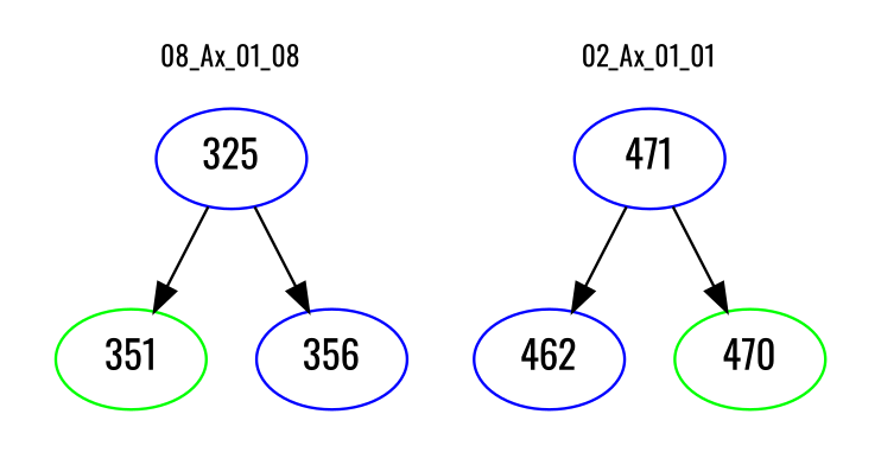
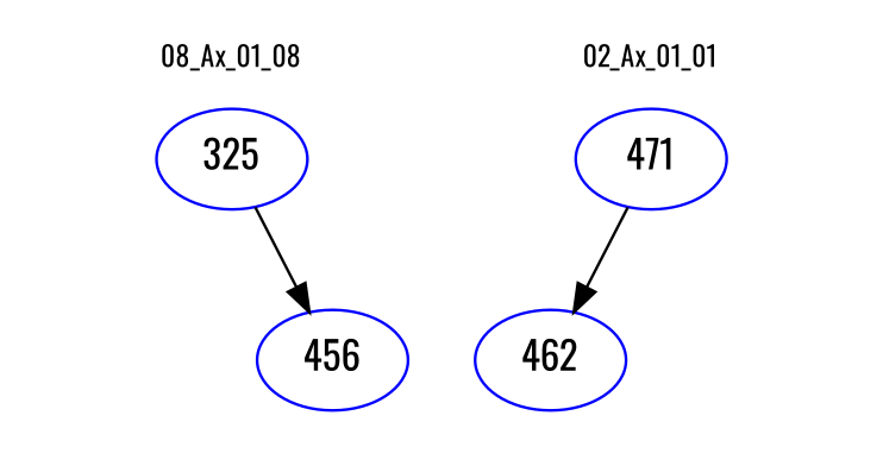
  digraph {
    fontname=Oswald
    node [color=blue fontname=Oswald]
    edge [color=black fontname=Oswald]
    n1 [label=325]
-   n2 [color=green label=351]
-   n3 [label=356]
+   n3 [label=456]
    n4 [label=471]
    n5 [label=462]
-   n6 [color=green label=470]
    subgraph cluster_1 {
      color=white
      fontsize=10
      label="08_Ax_01_08"
      n1
-     n2
      n3
    }
    subgraph cluster_2 {
      color=white
      fontsize=10
      label="02_Ax_01_01"
      n4
      n5
-     n6
    }
-   n1 -> n2
    n1 -> n3
    n4 -> n5
-   n4 -> n6
  }
